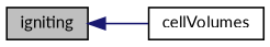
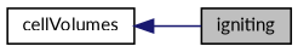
  digraph {
    rankdir=LR
    fontname=Lato
    node [color=black fontname=Lato fontsize=10 shape=record]
    n1 [fillcolor=grey75 fontcolor=black height=0.2 label=igniting style=filled width=0.4]
    n2 [height=0.2 label=cellVolumes width=0.4]
-   n1 -> n2 [color=midnightblue dir=back fontname=Lato fontsize=10 labelfontname=Helvetica labelfontsize=10 style=solid]
+   n2 -> n1 [color=midnightblue dir=back fontname=Lato fontsize=10 labelfontname=Helvetica labelfontsize=10 style=solid]
  }
